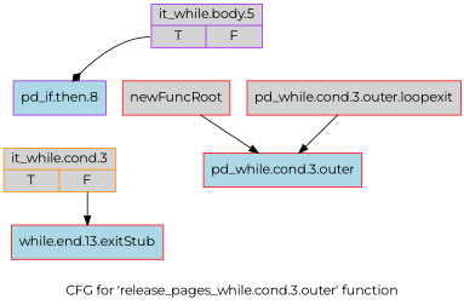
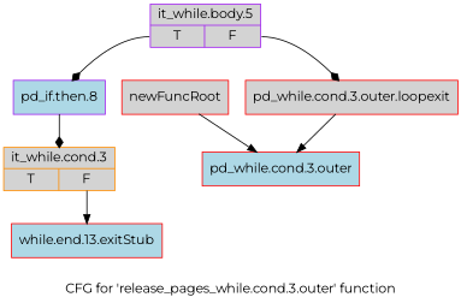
  digraph {
    fontname=Montserrat
    label="CFG for 'release_pages_while.cond.3.outer' function"
    node [color=red fillcolor=lightgrey fontname=Montserrat shape=record style=filled]
    edge [arrowhead=normal fontname=Montserrat]
    n1 [label="{newFuncRoot}"]
    n2 [fillcolor=lightblue label="{pd_while.cond.3.outer}"]
    n3 [color=darkorange label="{it_while.cond.3|{<s0>T|<s1>F}}"]
    n4 [fillcolor=lightblue label="{while.end.13.exitStub}"]
    n5 [color=purple label="{it_while.body.5|{<s0>T|<s1>F}}"]
    n6 [color=purple fillcolor=lightblue label="{pd_if.then.8}"]
    n7 [label="{pd_while.cond.3.outer.loopexit}"]
    n1 -> n2
    n3 -> n4 [tailport=s1]
    n5 -> n6 [arrowhead=diamond tailport=s0]
+   n5 -> n7 [arrowhead=diamond tailport=s1]
+   n6 -> n3 [arrowhead=diamond]
    n7 -> n2
  }
